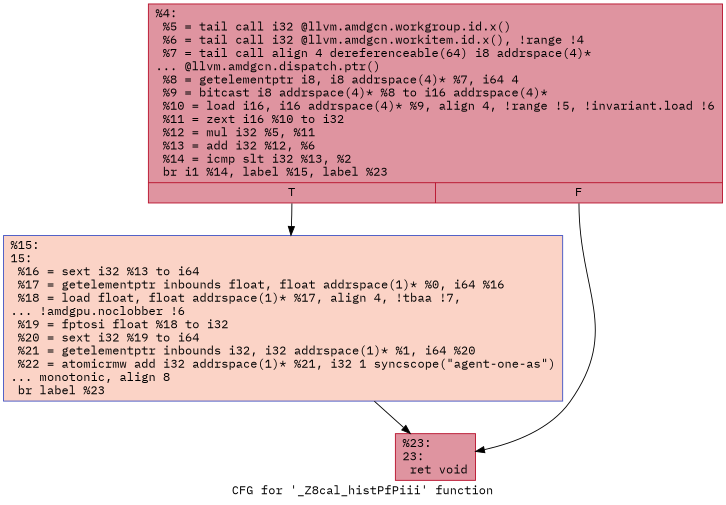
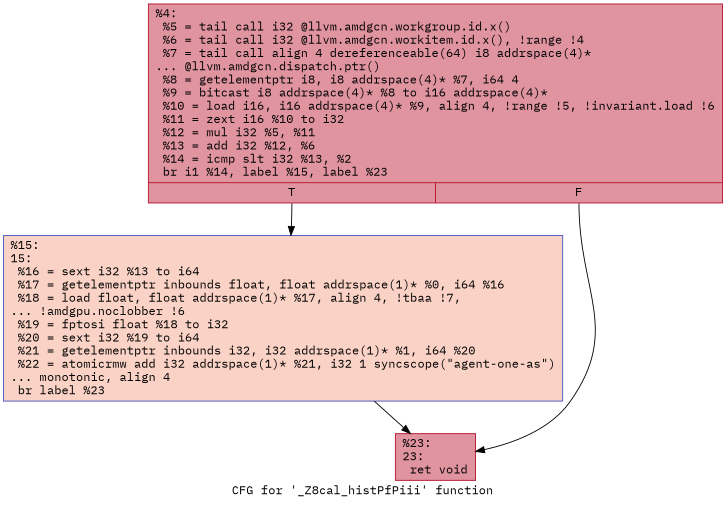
  digraph {
    label="CFG for '_Z8cal_histPfPiii' function"
    fontname="IBM Plex Mono"
    node [color="#b70d28ff" fillcolor="#b70d2870" shape=record style=filled fontname="IBM Plex Mono"]
    edge [fontname="IBM Plex Mono"]
    n1 [label="{%4:\l  %5 = tail call i32 @llvm.amdgcn.workgroup.id.x()\l  %6 = tail call i32 @llvm.amdgcn.workitem.id.x(), !range !4\l  %7 = tail call align 4 dereferenceable(64) i8 addrspace(4)*\l... @llvm.amdgcn.dispatch.ptr()\l  %8 = getelementptr i8, i8 addrspace(4)* %7, i64 4\l  %9 = bitcast i8 addrspace(4)* %8 to i16 addrspace(4)*\l  %10 = load i16, i16 addrspace(4)* %9, align 4, !range !5, !invariant.load !6\l  %11 = zext i16 %10 to i32\l  %12 = mul i32 %5, %11\l  %13 = add i32 %12, %6\l  %14 = icmp slt i32 %13, %2\l  br i1 %14, label %15, label %23\l|{<s0>T|<s1>F}}"]
-   n2 [color="#3d50c3ff" fillcolor="#f59c7d70" label="{%15:\l15:                                               \l  %16 = sext i32 %13 to i64\l  %17 = getelementptr inbounds float, float addrspace(1)* %0, i64 %16\l  %18 = load float, float addrspace(1)* %17, align 4, !tbaa !7,\l... !amdgpu.noclobber !6\l  %19 = fptosi float %18 to i32\l  %20 = sext i32 %19 to i64\l  %21 = getelementptr inbounds i32, i32 addrspace(1)* %1, i64 %20\l  %22 = atomicrmw add i32 addrspace(1)* %21, i32 1 syncscope(\"agent-one-as\")\l... monotonic, align 8\l  br label %23\l}"]
+   n2 [color="#3d50c3ff" fillcolor="#f59c7d70" label="{%15:\l15:                                               \l  %16 = sext i32 %13 to i64\l  %17 = getelementptr inbounds float, float addrspace(1)* %0, i64 %16\l  %18 = load float, float addrspace(1)* %17, align 4, !tbaa !7,\l... !amdgpu.noclobber !6\l  %19 = fptosi float %18 to i32\l  %20 = sext i32 %19 to i64\l  %21 = getelementptr inbounds i32, i32 addrspace(1)* %1, i64 %20\l  %22 = atomicrmw add i32 addrspace(1)* %21, i32 1 syncscope(\"agent-one-as\")\l... monotonic, align 4\l  br label %23\l}"]
    n3 [label="{%23:\l23:                                               \l  ret void\l}"]
    n1 -> n2 [tailport=s0]
    n1 -> n3 [tailport=s1]
    n2 -> n3
  }
